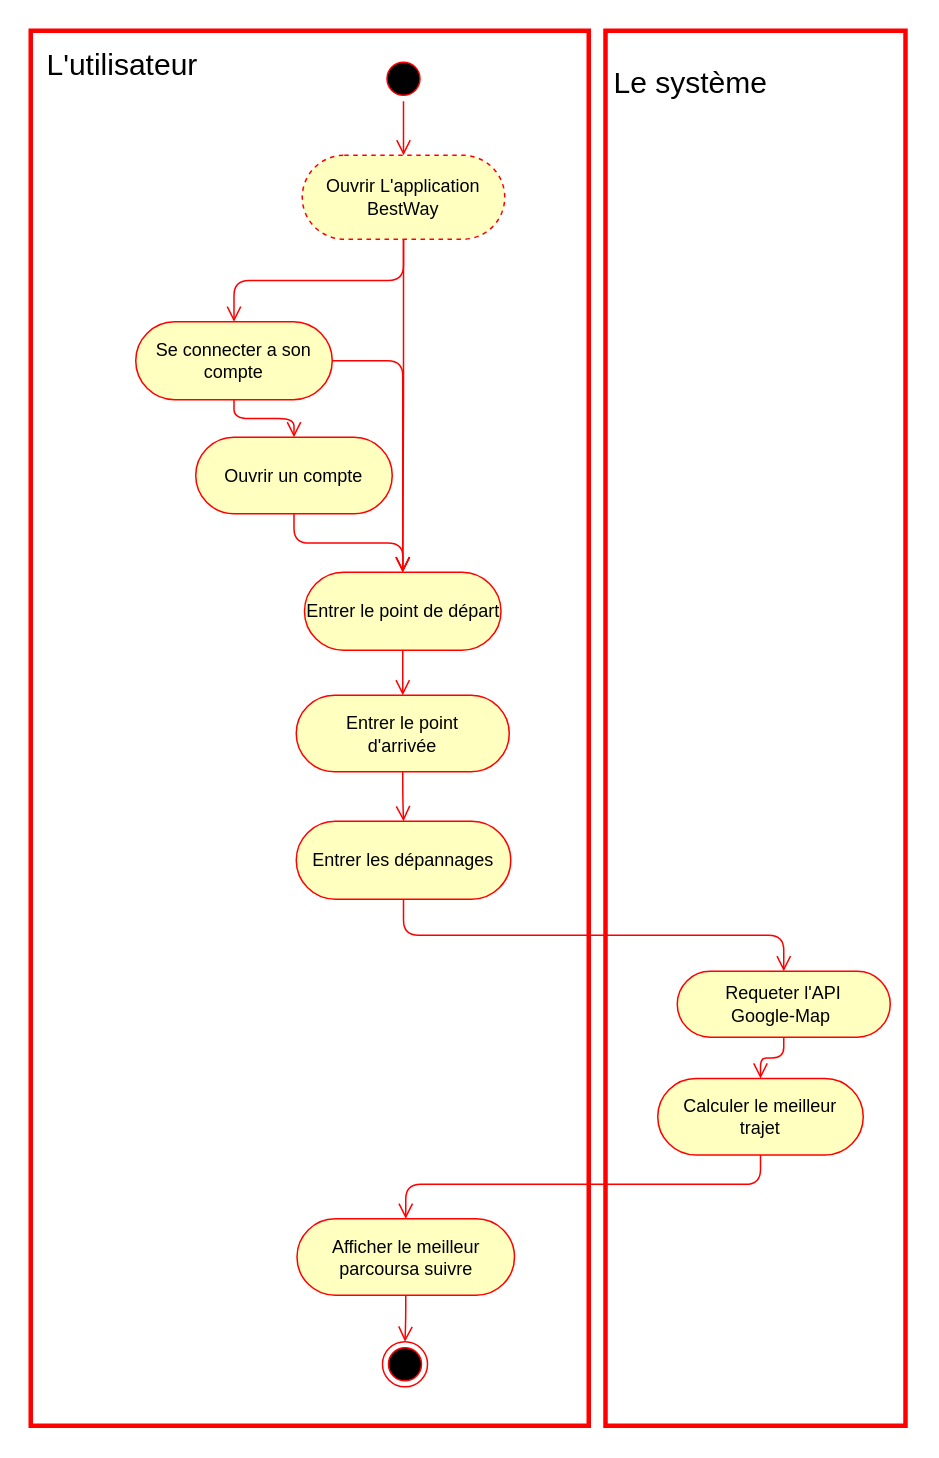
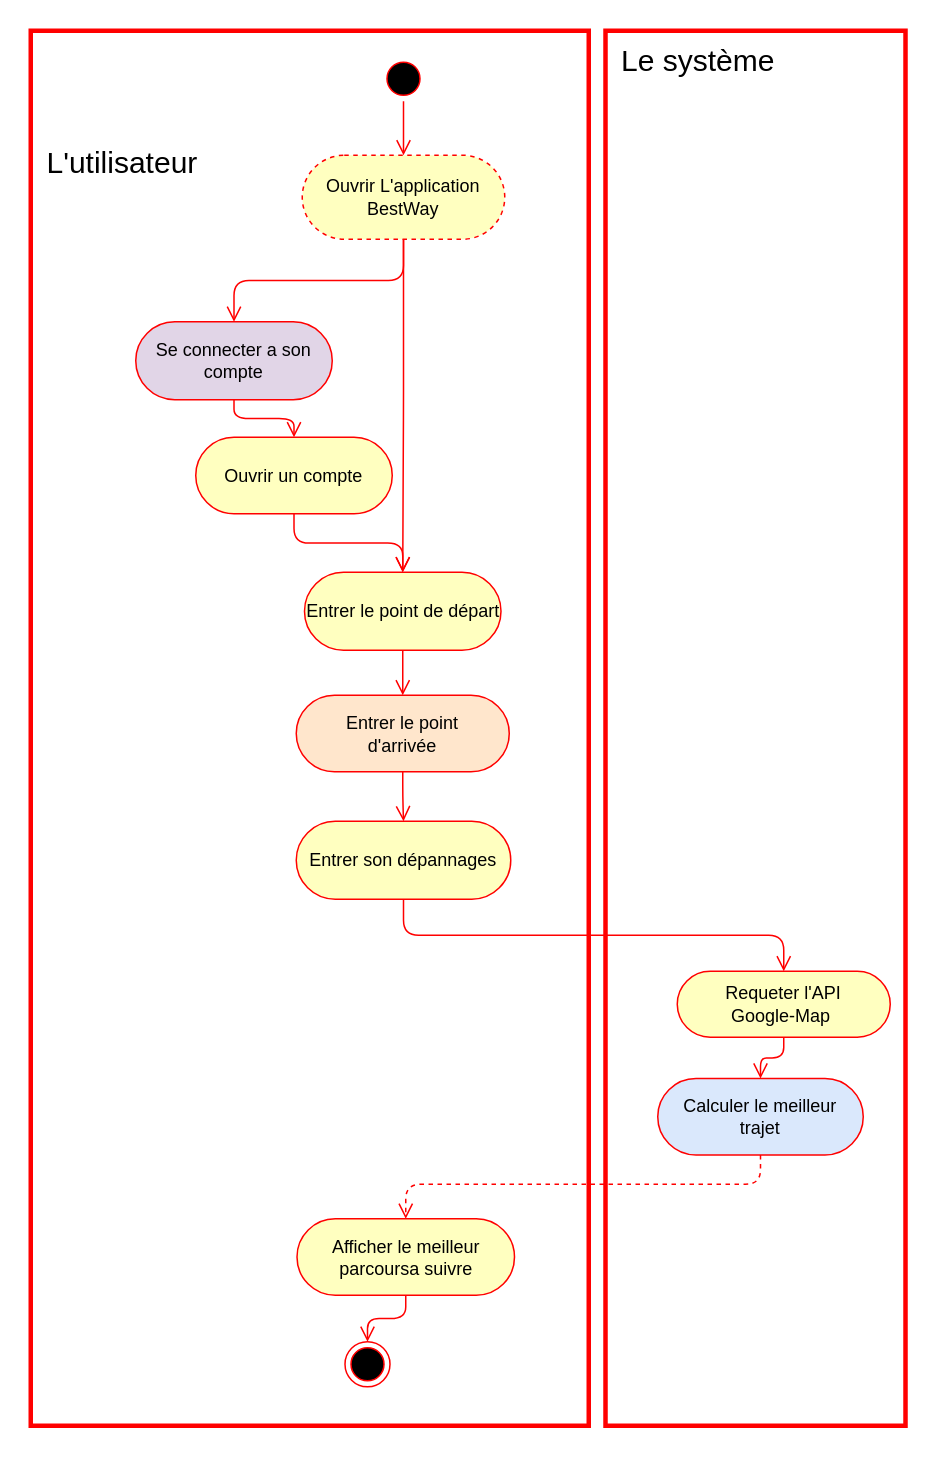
  <mxCell id="0" />
  <mxCell id="1" parent="0" />
  <mxCell id="2" value="" style="html=1;direction=south;fillColor=none;strokeColor=#FF0000;strokeWidth=3;" parent="1" vertex="1"><mxGeometry x="20" y="20" width="372" height="930" as="geometry" /></mxCell>
- <mxCell id="3" value="a" style="ellipse;html=1;shape=endState;fillColor=#000000;strokeColor=#ff0000;" parent="1" vertex="1"><mxGeometry x="254.5" y="894" width="30" height="30" as="geometry" /></mxCell>
+ <mxCell id="3" value="a" style="ellipse;html=1;shape=endState;fillColor=#000000;strokeColor=#ff0000;" parent="1" vertex="1"><mxGeometry x="229.5" y="894" width="30" height="30" as="geometry" /></mxCell>
  <mxCell id="4" value="Ouvrir L'application&lt;br&gt;BestWay" style="rounded=1;whiteSpace=wrap;html=1;arcSize=50;fontColor=#000000;fillColor=#ffffc0;strokeColor=#ff0000;dashed=1;" parent="1" vertex="1"><mxGeometry x="201" y="103" width="135" height="56" as="geometry" /></mxCell>
  <mxCell id="5" value="Ouvrir un compte" style="rounded=1;whiteSpace=wrap;html=1;arcSize=50;fontColor=#000000;fillColor=#ffffc0;strokeColor=#ff0000;direction=west;" parent="1" vertex="1"><mxGeometry x="130" y="291" width="131" height="51" as="geometry" /></mxCell>
  <mxCell id="6" value="" style="edgeStyle=orthogonalEdgeStyle;html=1;verticalAlign=bottom;endArrow=open;endSize=8;strokeColor=#ff0000;entryX=0.5;entryY=0;entryDx=0;entryDy=0;" parent="1" source="5" target="12" edge="1"><mxGeometry relative="1" as="geometry"><mxPoint x="270.5" y="584" as="targetPoint" /></mxGeometry></mxCell>
  <mxCell id="7" value="" style="edgeStyle=orthogonalEdgeStyle;html=1;verticalAlign=bottom;endArrow=open;endSize=8;strokeColor=#ff0000;entryX=0.5;entryY=0;entryDx=0;entryDy=0;exitX=0.5;exitY=1;exitDx=0;exitDy=0;" parent="1" source="4" target="12" edge="1"><mxGeometry relative="1" as="geometry"><mxPoint x="270.5" y="455" as="targetPoint" /><mxPoint x="269" y="234" as="sourcePoint" /></mxGeometry></mxCell>
- <mxCell id="8" value="Entrer les dépannages" style="rounded=1;whiteSpace=wrap;html=1;arcSize=50;fontColor=#000000;fillColor=#ffffc0;strokeColor=#ff0000;direction=west;" parent="1" vertex="1"><mxGeometry x="197" y="547" width="143" height="52" as="geometry" /></mxCell>
+ <mxCell id="8" value="Entrer son dépannages" style="rounded=1;whiteSpace=wrap;html=1;arcSize=50;fontColor=#000000;fillColor=#ffffc0;strokeColor=#ff0000;direction=west;" parent="1" vertex="1"><mxGeometry x="197" y="547" width="143" height="52" as="geometry" /></mxCell>
  <mxCell id="9" value="Requeter l'API&lt;br&gt;Google-Map&amp;nbsp;" style="rounded=1;whiteSpace=wrap;html=1;arcSize=50;fontColor=#000000;fillColor=#ffffc0;strokeColor=#ff0000;" parent="1" vertex="1"><mxGeometry x="451" y="647" width="142" height="44" as="geometry" /></mxCell>
  <mxCell id="10" value="" style="ellipse;html=1;shape=startState;fillColor=#000000;strokeColor=#ff0000;" parent="1" vertex="1"><mxGeometry x="253.5" y="37" width="30" height="30" as="geometry" /></mxCell>
  <mxCell id="11" value="" style="edgeStyle=orthogonalEdgeStyle;html=1;verticalAlign=bottom;endArrow=open;endSize=8;strokeColor=#ff0000;entryX=0.5;entryY=0;entryDx=0;entryDy=0;exitX=0.5;exitY=1;exitDx=0;exitDy=0;" parent="1" source="10" target="4" edge="1"><mxGeometry relative="1" as="geometry"><mxPoint x="269.5" y="77" as="targetPoint" /><mxPoint x="269.5" y="17" as="sourcePoint" /></mxGeometry></mxCell>
  <mxCell id="12" value="Entrer le point de départ" style="rounded=1;whiteSpace=wrap;html=1;arcSize=50;fontColor=#000000;fillColor=#ffffc0;strokeColor=#ff0000;" parent="1" vertex="1"><mxGeometry x="202.5" y="381" width="131" height="52" as="geometry" /></mxCell>
  <mxCell id="13" value="" style="edgeStyle=orthogonalEdgeStyle;html=1;verticalAlign=bottom;endArrow=open;endSize=8;strokeColor=#ff0000;entryX=0.5;entryY=0;entryDx=0;entryDy=0;" parent="1" source="12" target="17" edge="1"><mxGeometry relative="1" as="geometry"><mxPoint x="194.5" y="864" as="targetPoint" /></mxGeometry></mxCell>
- <mxCell id="14" value="Calculer le meilleur&lt;br&gt;trajet" style="rounded=1;whiteSpace=wrap;html=1;arcSize=50;fontColor=#000000;fillColor=#ffffc0;strokeColor=#ff0000;" parent="1" vertex="1"><mxGeometry x="438" y="718.5" width="137" height="51" as="geometry" /></mxCell>
+ <mxCell id="14" value="Calculer le meilleur&lt;br&gt;trajet" style="rounded=1;whiteSpace=wrap;html=1;arcSize=50;fontColor=#000000;fillColor=#dae8fc;strokeColor=#ff0000;" parent="1" vertex="1"><mxGeometry x="438" y="718.5" width="137" height="51" as="geometry" /></mxCell>
  <mxCell id="15" value="" style="edgeStyle=orthogonalEdgeStyle;html=1;verticalAlign=bottom;endArrow=open;endSize=8;strokeColor=#ff0000;entryX=0.5;entryY=0;entryDx=0;entryDy=0;exitX=0.5;exitY=1;exitDx=0;exitDy=0;" parent="1" source="9" target="14" edge="1"><mxGeometry relative="1" as="geometry"><mxPoint x="189.5" y="787" as="targetPoint" /></mxGeometry></mxCell>
  <mxCell id="16" value="Afficher le meilleur&lt;br&gt;parcoursa suivre" style="rounded=1;whiteSpace=wrap;html=1;arcSize=50;fontColor=#000000;fillColor=#ffffc0;strokeColor=#ff0000;" parent="1" vertex="1"><mxGeometry x="197.5" y="812" width="145" height="51" as="geometry" /></mxCell>
- <mxCell id="17" value="Entrer le point&lt;br&gt;d'arrivée" style="rounded=1;whiteSpace=wrap;html=1;arcSize=50;fontColor=#000000;fillColor=#ffffc0;strokeColor=#ff0000;" parent="1" vertex="1"><mxGeometry x="197" y="463" width="142" height="51" as="geometry" /></mxCell>
+ <mxCell id="17" value="Entrer le point&lt;br&gt;d'arrivée" style="rounded=1;whiteSpace=wrap;html=1;arcSize=50;fontColor=#000000;fillColor=#ffe6cc;strokeColor=#ff0000;" parent="1" vertex="1"><mxGeometry x="197" y="463" width="142" height="51" as="geometry" /></mxCell>
  <mxCell id="18" value="" style="edgeStyle=orthogonalEdgeStyle;html=1;verticalAlign=bottom;endArrow=open;endSize=8;strokeColor=#ff0000;entryX=0.5;entryY=0;entryDx=0;entryDy=0;exitX=0.5;exitY=0;exitDx=0;exitDy=0;" parent="1" source="8" target="9" edge="1"><mxGeometry relative="1" as="geometry"><mxPoint x="333.5" y="632" as="targetPoint" /><mxPoint x="333.5" y="582" as="sourcePoint" /></mxGeometry></mxCell>
  <mxCell id="19" value="" style="edgeStyle=orthogonalEdgeStyle;html=1;verticalAlign=bottom;endArrow=open;endSize=8;strokeColor=#ff0000;entryX=0.5;entryY=0;entryDx=0;entryDy=0;exitX=0.5;exitY=1;exitDx=0;exitDy=0;" parent="1" source="16" target="3" edge="1"><mxGeometry relative="1" as="geometry"><mxPoint x="279.5" y="847" as="targetPoint" /><mxPoint x="279.5" y="780" as="sourcePoint" /></mxGeometry></mxCell>
- <mxCell id="20" value="&lt;font style=&quot;font-size: 20px&quot;&gt;L'utilisateur&lt;/font&gt;" style="text;html=1;resizable=0;points=[];autosize=1;align=left;verticalAlign=top;spacingTop=-4;" parent="1" vertex="1"><mxGeometry x="29" y="28" width="120" height="20" as="geometry" /></mxCell>
- <mxCell id="21" value="&lt;font style=&quot;font-size: 20px&quot;&gt;Le système&lt;/font&gt;" style="text;html=1;resizable=0;points=[];autosize=1;align=left;verticalAlign=top;spacingTop=-4;" parent="1" vertex="1"><mxGeometry x="407" y="40" width="120" height="20" as="geometry" /></mxCell>
- <mxCell id="22" value="Se connecter a son compte" style="rounded=1;whiteSpace=wrap;html=1;arcSize=50;fontColor=#000000;fillColor=#ffffc0;strokeColor=#ff0000;" parent="1" vertex="1"><mxGeometry x="90" y="214" width="131" height="52" as="geometry" /></mxCell>
+ <mxCell id="20" value="&lt;font style=&quot;font-size: 20px&quot;&gt;L'utilisateur&lt;/font&gt;" style="text;html=1;resizable=0;points=[];autosize=1;align=left;verticalAlign=top;spacingTop=-4;" parent="1" vertex="1"><mxGeometry x="29" y="93" width="120" height="20" as="geometry" /></mxCell>
+ <mxCell id="21" value="&lt;font style=&quot;font-size: 20px&quot;&gt;Le système&lt;/font&gt;" style="text;html=1;resizable=0;points=[];autosize=1;align=left;verticalAlign=top;spacingTop=-4;" parent="1" vertex="1"><mxGeometry x="412" y="25" width="120" height="20" as="geometry" /></mxCell>
+ <mxCell id="22" value="Se connecter a son compte" style="rounded=1;whiteSpace=wrap;html=1;arcSize=50;fontColor=#000000;fillColor=#e1d5e7;strokeColor=#ff0000;" parent="1" vertex="1"><mxGeometry x="90" y="214" width="131" height="52" as="geometry" /></mxCell>
  <mxCell id="23" value="" style="edgeStyle=orthogonalEdgeStyle;html=1;verticalAlign=bottom;endArrow=open;endSize=8;strokeColor=#ff0000;entryX=0.5;entryY=0;entryDx=0;entryDy=0;exitX=0.5;exitY=1;exitDx=0;exitDy=0;" parent="1" source="4" target="22" edge="1"><mxGeometry relative="1" as="geometry"><mxPoint x="308" y="301" as="targetPoint" /><mxPoint x="269" y="234" as="sourcePoint" /></mxGeometry></mxCell>
  <mxCell id="24" value="" style="edgeStyle=orthogonalEdgeStyle;html=1;verticalAlign=bottom;endArrow=open;endSize=8;strokeColor=#ff0000;exitX=0.5;exitY=1;exitDx=0;exitDy=0;" edge="1" parent="1" source="17" target="8"><mxGeometry relative="1" as="geometry"><mxPoint x="279" y="508" as="targetPoint" /><mxPoint x="279" y="454" as="sourcePoint" /></mxGeometry></mxCell>
  <mxCell id="25" value="" style="edgeStyle=orthogonalEdgeStyle;html=1;verticalAlign=bottom;endArrow=open;endSize=8;strokeColor=#ff0000;exitX=0.5;exitY=1;exitDx=0;exitDy=0;entryX=0.5;entryY=1;entryDx=0;entryDy=0;" edge="1" parent="1" source="22" target="5"><mxGeometry relative="1" as="geometry"><mxPoint x="276.667" y="409" as="targetPoint" /><mxPoint x="165.833" y="370" as="sourcePoint" /></mxGeometry></mxCell>
- <mxCell id="26" value="" style="edgeStyle=orthogonalEdgeStyle;html=1;verticalAlign=bottom;endArrow=open;endSize=8;strokeColor=#ff0000;exitX=1;exitY=0.5;exitDx=0;exitDy=0;entryX=0.5;entryY=0;entryDx=0;entryDy=0;" edge="1" parent="1" source="22" target="12"><mxGeometry relative="1" as="geometry"><mxPoint x="268" y="399" as="targetPoint" /><mxPoint x="175.833" y="380" as="sourcePoint" /></mxGeometry></mxCell>
- <mxCell id="27" value="" style="edgeStyle=orthogonalEdgeStyle;html=1;verticalAlign=bottom;endArrow=open;endSize=8;strokeColor=#ff0000;entryX=0.5;entryY=0;entryDx=0;entryDy=0;exitX=0.5;exitY=1;exitDx=0;exitDy=0;" edge="1" parent="1" source="14" target="16"><mxGeometry relative="1" as="geometry"><mxPoint x="516.667" y="664" as="targetPoint" /><mxPoint x="408" y="779" as="sourcePoint" /><Array as="points"><mxPoint x="507" y="789" /><mxPoint x="270" y="789" /></Array></mxGeometry></mxCell>
+ <mxCell id="27" value="" style="edgeStyle=orthogonalEdgeStyle;html=1;verticalAlign=bottom;endArrow=open;endSize=8;strokeColor=#ff0000;entryX=0.5;entryY=0;entryDx=0;entryDy=0;exitX=0.5;exitY=1;exitDx=0;exitDy=0;dashed=1;" edge="1" parent="1" source="14" target="16"><mxGeometry relative="1" as="geometry"><mxPoint x="516.667" y="664" as="targetPoint" /><mxPoint x="408" y="779" as="sourcePoint" /><Array as="points"><mxPoint x="507" y="789" /><mxPoint x="270" y="789" /></Array></mxGeometry></mxCell>
  <mxCell id="28" value="" style="html=1;direction=south;fillColor=none;strokeColor=#FF0000;strokeWidth=3;" vertex="1" parent="1"><mxGeometry x="403.167" y="20" width="200" height="930" as="geometry" /></mxCell>
